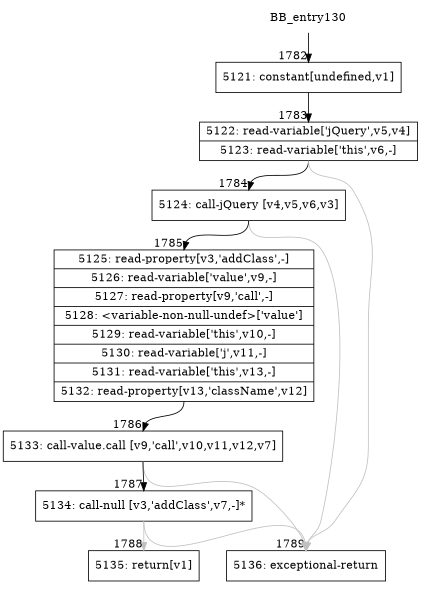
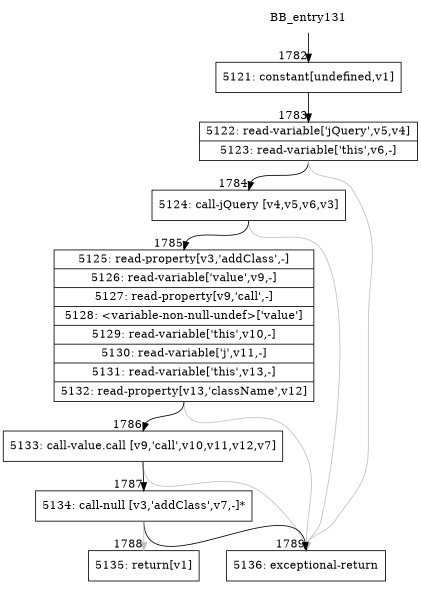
  digraph {
    rankdir=TD
    node [shape=record]
    edge [headport=n tailport=s]
-   BB_entry130 [shape=none]
+   BB_entry130 [shape=none label=BB_entry131]
    n2 [label="{5121: constant[undefined,v1]}"]
    n3 [label="{5122: read-variable['jQuery',v5,v4]|5123: read-variable['this',v6,-]}"]
    n4 [label="{5124: call-jQuery [v4,v5,v6,v3]}"]
    n5 [label="{5136: exceptional-return}"]
    n6 [label="{5125: read-property[v3,'addClass',-]|5126: read-variable['value',v9,-]|5127: read-property[v9,'call',-]|5128: \<variable-non-null-undef\>['value']|5129: read-variable['this',v10,-]|5130: read-variable['j',v11,-]|5131: read-variable['this',v13,-]|5132: read-property[v13,'className',v12]}"]
    n7 [label="{5133: call-value.call [v9,'call',v10,v11,v12,v7]}"]
    n8 [label="{5134: call-null [v3,'addClass',v7,-]*}"]
    n9 [label="{5135: return[v1]}"]
    BB_entry130 -> n2 [headlabel="    1782"]
    n2 -> n3 [headlabel="      1783"]
    n3 -> n4 [headlabel="      1784"]
    n3 -> n5 [color=gray headlabel="      1789"]
    n4 -> n5 [color=gray]
    n4 -> n6 [headlabel="      1785"]
+   n6 -> n5 [color=gray]
    n6 -> n7 [headlabel="      1786"]
    n7 -> n5 [color=gray]
    n7 -> n8 [headlabel="      1787"]
-   n8 -> n5 [color=gray]
+   n8 -> n5 [color=black]
    n8 -> n9 [color=gray headlabel="      1788"]
  }
